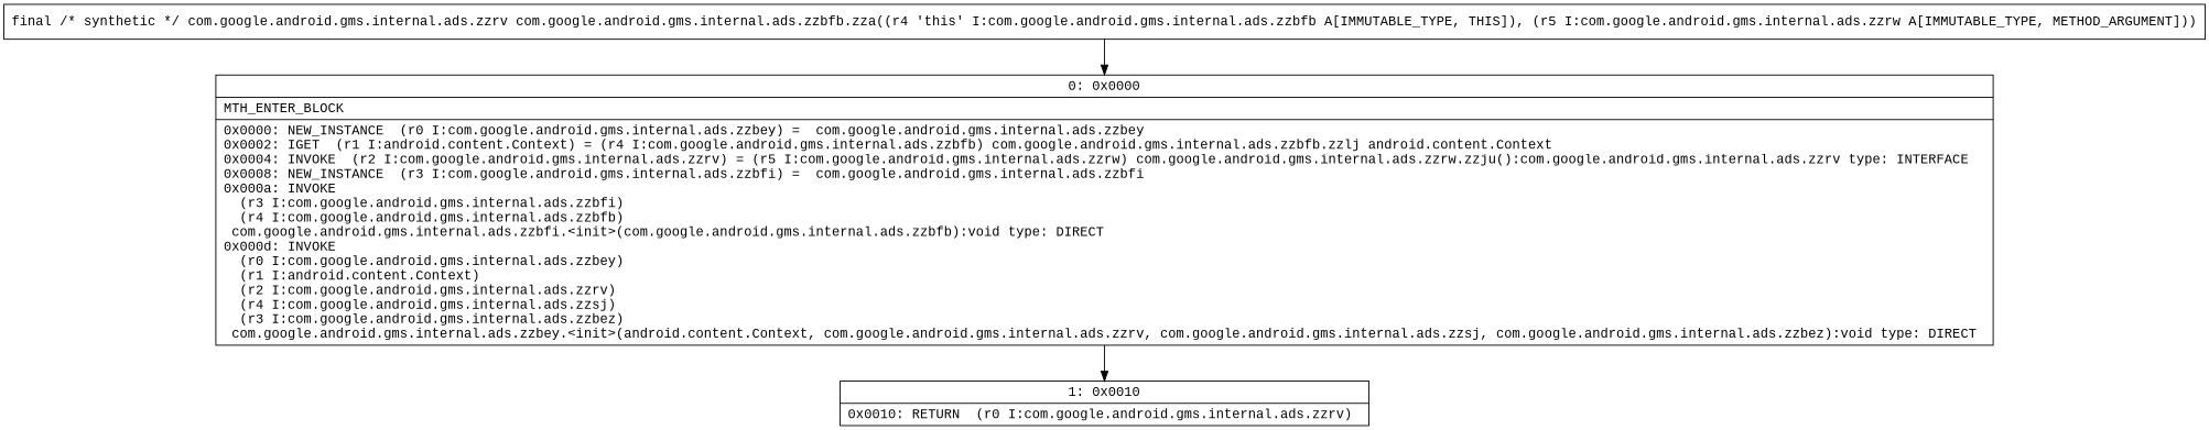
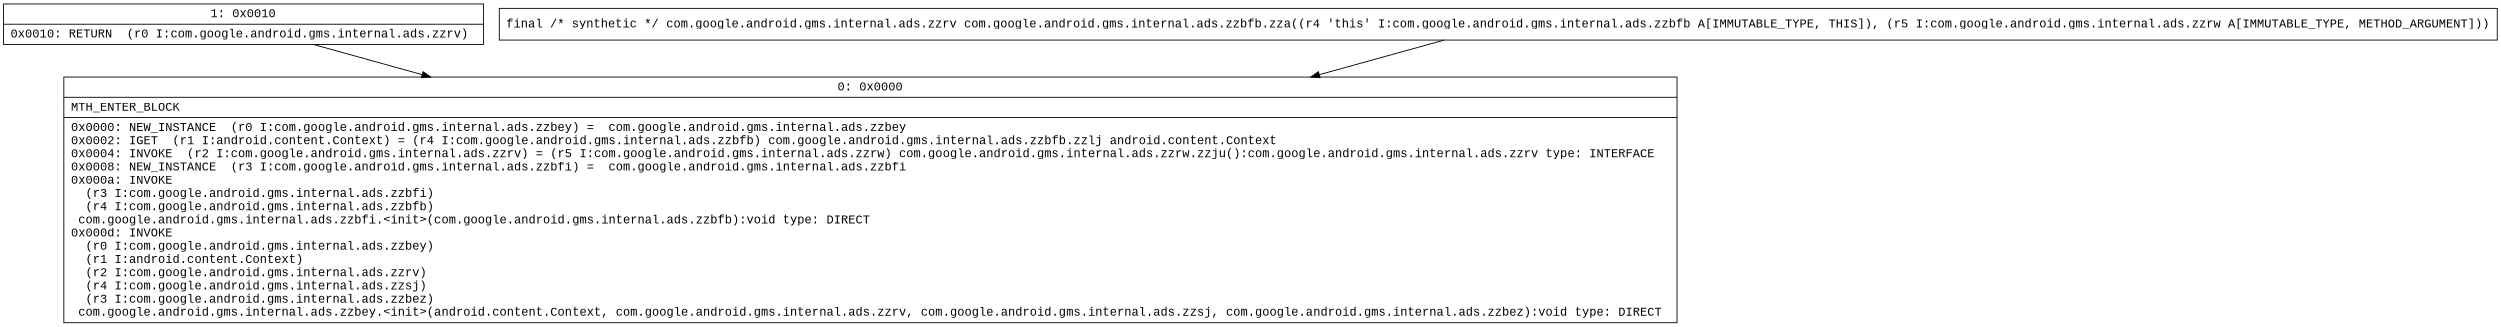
  digraph {
    fontname="Liberation Mono"
    node [shape=record fontname="Liberation Mono"]
    edge [fontname="Liberation Mono"]
    n1 [label="{0\:\ 0x0000|MTH_ENTER_BLOCK\l|0x0000: NEW_INSTANCE  (r0 I:com.google.android.gms.internal.ads.zzbey) =  com.google.android.gms.internal.ads.zzbey \l0x0002: IGET  (r1 I:android.content.Context) = (r4 I:com.google.android.gms.internal.ads.zzbfb) com.google.android.gms.internal.ads.zzbfb.zzlj android.content.Context \l0x0004: INVOKE  (r2 I:com.google.android.gms.internal.ads.zzrv) = (r5 I:com.google.android.gms.internal.ads.zzrw) com.google.android.gms.internal.ads.zzrw.zzju():com.google.android.gms.internal.ads.zzrv type: INTERFACE \l0x0008: NEW_INSTANCE  (r3 I:com.google.android.gms.internal.ads.zzbfi) =  com.google.android.gms.internal.ads.zzbfi \l0x000a: INVOKE  \l  (r3 I:com.google.android.gms.internal.ads.zzbfi)\l  (r4 I:com.google.android.gms.internal.ads.zzbfb)\l com.google.android.gms.internal.ads.zzbfi.\<init\>(com.google.android.gms.internal.ads.zzbfb):void type: DIRECT \l0x000d: INVOKE  \l  (r0 I:com.google.android.gms.internal.ads.zzbey)\l  (r1 I:android.content.Context)\l  (r2 I:com.google.android.gms.internal.ads.zzrv)\l  (r4 I:com.google.android.gms.internal.ads.zzsj)\l  (r3 I:com.google.android.gms.internal.ads.zzbez)\l com.google.android.gms.internal.ads.zzbey.\<init\>(android.content.Context, com.google.android.gms.internal.ads.zzrv, com.google.android.gms.internal.ads.zzsj, com.google.android.gms.internal.ads.zzbez):void type: DIRECT \l}"]
    n2 [label="{1\:\ 0x0010|0x0010: RETURN  (r0 I:com.google.android.gms.internal.ads.zzrv) \l}"]
    n3 [label="{final \/* synthetic *\/ com.google.android.gms.internal.ads.zzrv com.google.android.gms.internal.ads.zzbfb.zza((r4 'this' I:com.google.android.gms.internal.ads.zzbfb A[IMMUTABLE_TYPE, THIS]), (r5 I:com.google.android.gms.internal.ads.zzrw A[IMMUTABLE_TYPE, METHOD_ARGUMENT])) }"]
-   n1 -> n2
+   n2 -> n1
    n3 -> n1
  }
